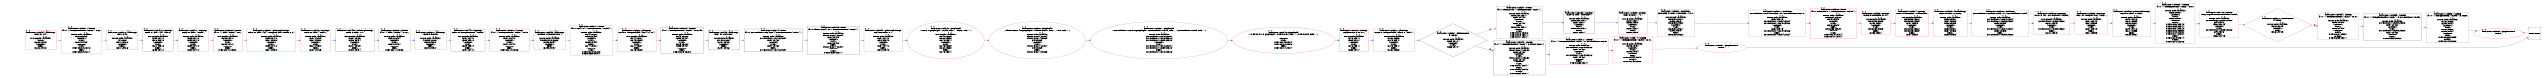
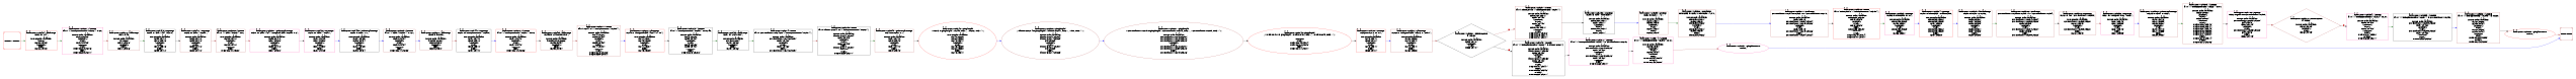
  digraph {
    rankdir=LR
    node [color=brown shape=box]
    edge [color=black fontcolor=red3]
+   n1 [color=red label="ENTRY - ENTRY" shape=Msquare]
    n2 [color=red label="astar_28877_29404 - addr_expr\n_8282 = (&(i));\n\nsource code variables:\ni(28861)\n_8282(29403)\nSCALARS:\nDEFS:\n_8282(29403)\n"]
    n3 [color=deeppink label="astar_28877_29267 - STORE\nif(1u) (*((TARGET_INDEX*)(_8282))) = 2u;\n\nsource code variables:\n_8282(29403)\nSCALARS:\nUSES:\n_8282(29403)\nVIRTUAL:\nUSES:\n_MEM_8238(29276)\nDEFS:\n_MEM_8239(29277)\n"]
    n4 [label="EXIT - EXIT" shape=Msquare]
    n5 [label="astar_28877_29517 - addr_expr\n_8310 = a2;\n\nsource code variables:\na2(28868)\n_8310(29516)\nSCALARS:\nDEFS:\n_8310(29516)\n"]
    n6 [color=black label="astar_28877_29473 - nop_expr\n_8299 = (char(*)[2]) (_8310);\n\nsource code variables:\n_8299(29472)\n_8310(29516)\nSCALARS:\nUSES:\n_8310(29516)\nDEFS:\n_8299(29472)\n"]
    n7 [label="astar_28877_29411 - nop_expr\n_8283 = (char*) (_8299);\n\nsource code variables:\n_8283(29410)\n_8299(29472)\nSCALARS:\nUSES:\n_8299(29472)\nDEFS:\n_8283(29410)\n"]
    n8 [label="astar_28877_29268 - STORE\nif(1u) (*((char*)(_8283))) = 0;\n\nsource code variables:\n_8283(29410)\nSCALARS:\nUSES:\n_8283(29410)\nVIRTUAL:\nDEFS:\n_MEM_8240(29280)\n"]
    n9 [color=deeppink label="astar_28877_29501 - pointer_plus_expr\n_8307 = (char(*)[2])(((unsigned char*)_8299) + 2);\n\nsource code variables:\n_8299(29472)\n_8307(29500)\nSCALARS:\nUSES:\n_8299(29472)\nDEFS:\n_8307(29500)\n"]
    n10 [color=deeppink label="astar_28877_29426 - nop_expr\n_8287 = (char*) (_8307);\n\nsource code variables:\n_8287(29425)\n_8307(29500)\nSCALARS:\nUSES:\n_8307(29500)\nDEFS:\n_8287(29425)\n"]
    n11 [color=black label="astar_28877_29435 - pointer_plus_expr\n_8290 = _8287 + 1;\n\nsource code variables:\n_8287(29425)\n_8290(29434)\nSCALARS:\nUSES:\n_8287(29425)\nDEFS:\n_8290(29434)\n"]
    n12 [label="astar_28877_29269 - STORE\nif(1u) (*((char*)(_8290))) = 127;\n\nsource code variables:\n_8290(29434)\nSCALARS:\nUSES:\n_8290(29434)\nVIRTUAL:\nDEFS:\n_MEM_8241(29283)\n"]
    n13 [label="astar_28877_29511 - addr_expr\n_8309 = frontier;\n\nsource code variables:\nfrontier(28867)\n_8309(29510)\nSCALARS:\nDEFS:\n_8309(29510)\n"]
    n14 [color=black label="astar_28877_29441 - nop_expr\n_8291 = (TARGET_TYPE*) (_8309);\n\nsource code variables:\n_8291(29440)\n_8309(29510)\nSCALARS:\nUSES:\n_8309(29510)\nDEFS:\n_8291(29440)\n"]
    n15 [color=red label="astar_28877_29270 - STORE\nif(1u) (*((TARGET_TYPE*)(_8291))) = 0u;\n\nsource code variables:\n_8291(29440)\nSCALARS:\nUSES:\n_8291(29440)\nVIRTUAL:\nDEFS:\n_MEM_8242(29286)\n"]
    n16 [label="astar_28877_29455 - addr_expr\n_8295 = (&(frontier_size));\n\nsource code variables:\nfrontier_size(28866)\n_8295(29454)\nSCALARS:\nDEFS:\n_8295(29454)\n"]
    n17 [label="astar_28877_29271 - LOAD\nif(1u) _8244 = (*((TARGET_TYPE*)(_8295)));\n\nsource code variables:\n_8244(29287)\n_8295(29454)\nSCALARS:\nUSES:\n_8295(29454)\nDEFS:\n_8244(29287)\nVIRTUAL:\nUSES:\n_MEM_8243(29288)\n_MEM_8399(29844)\n"]
    n18 [color=red label="astar_28877_29272 - plus_expr\n_8245 = (unsigned char)(_8244 + (1u));\n\nsource code variables:\n_8244(29287)\n_8245(29289)\nSCALARS:\nUSES:\n_8244(29287)\nDEFS:\n_8245(29289)\n"]
    n19 [color=black label="astar_28877_29273 - STORE\nif(1u) (*((TARGET_TYPE*)(_8295))) = _8245;\n\nsource code variables:\n_8245(29289)\n_8295(29454)\nSCALARS:\nUSES:\n_8245(29289)\n_8295(29454)\nVIRTUAL:\nDEFS:\n_MEM_8243(29288)\n"]
    n20 [color=black label="astar_28877_29463 - addr_expr\n_8297 = (&(current));\n\nsource code variables:\ncurrent(28864)\n_8297(29462)\nSCALARS:\nDEFS:\n_8297(29462)\n"]
    n21 [color=black label="astar_28877_29274 - LOAD\nif(1u) current_lsm_77_8246 = (*((TARGET_INDEX*)(_8297)));\n\nsource code variables:\ncurrent_lsm_77_8246(29291)\n_8297(29462)\nSCALARS:\nUSES:\n_8297(29462)\nDEFS:\ncurrent_lsm_77_8246(29291)\n"]
    n22 [color=black label="astar_28877_29275 - LOAD\nif(1u) i_lsm_76_8247 = (*((TARGET_INDEX*)(_8282)));\n\nsource code variables:\ni_lsm_76_8247(29294)\n_8282(29403)\nSCALARS:\nUSES:\n_8282(29403)\nDEFS:\ni_lsm_76_8247(29294)\nVIRTUAL:\nUSES:\n_MEM_8239(29277)\n"]
    n23 [label="astar_28877_29549 - pointer_plus_expr\n_8319 = _8291 + 1;\n\nsource code variables:\n_8291(29440)\n_8319(29548)\nSCALARS:\nUSES:\n_8291(29440)\nDEFS:\n_8319(29548)\n"]
    n24 [color=red label="astar_28877_29342 - gimple_phi\n/* _8273 = gimple_phi(<_8245, BB2>, <_8260, BB3>) */\n\nsource code variables:\n_8245(29289)\n_8260(29338)\n_8273(29341)\nSCALARS:\nUSES:\n_8245(29289)\n_8260(29338)\nDEFS:\n_8273(29341)\n" shape=""]
    n25 [label="astar_28877_29366 - gimple_phi\n/* i_lsm_76_8274 = gimple_phi(<i_lsm_76_8247, BB2>, <size, BB3>) */\n\nsource code variables:\ni_lsm_76_8247(29294)\ni_lsm_76_8274(29365)\nsize(29369)\nSCALARS:\nUSES:\ni_lsm_76_8247(29294)\nsize(29369)\nDEFS:\ni_lsm_76_8274(29365)\n" shape=""]
    n26 [label="astar_28877_29327 - gimple_phi\n/* current_lsm_77_8275 = gimple_phi(<current_lsm_77_8246, BB2>, <current_lsm_77_8259, BB3>) */\n\nsource code variables:\ncurrent_lsm_77_8246(29291)\ncurrent_lsm_77_8275(29326)\ncurrent_lsm_77_8259(29328)\nSCALARS:\nUSES:\ncurrent_lsm_77_8246(29291)\ncurrent_lsm_77_8259(29328)\nDEFS:\ncurrent_lsm_77_8275(29326)\n" shape=""]
    n27 [label="astar_28877_29297 - LOAD\nif(1u) min_8250 = (*((TARGET_TYPE*)(_8291)));\n\nsource code variables:\nmin_8250(29311)\n_8291(29440)\nSCALARS:\nUSES:\n_8291(29440)\nDEFS:\nmin_8250(29311)\nVIRTUAL:\nUSES:\n_MEM_8242(29286)\n_MEM_8249(29314)\n_MEM_8401(29847)\n"]
    n28 [color=black label="astar_28877_29298 - nop_expr\n_8251 = (char) (min_8250);\n\nsource code variables:\nmin_8250(29311)\n_8251(29317)\nSCALARS:\nUSES:\nmin_8250(29311)\nDEFS:\n_8251(29317)\n"]
    n29 [label="astar_28877_29299 - gt_expr\n_8252 = _8251 > (0);\n\nsource code variables:\n_8251(29317)\n_8252(29319)\nSCALARS:\nUSES:\n_8251(29317)\nDEFS:\n_8252(29319)\n"]
    n30 [label="astar_28877_29300 - cond_expr\nmin_8253 = _8252 ? min_8250 : 127u;\n\nsource code variables:\nmin_8250(29311)\n_8252(29319)\nmin_8253(29322)\nSCALARS:\nUSES:\nmin_8250(29311)\n_8252(29319)\nDEFS:\nmin_8253(29322)\n"]
    n31 [label="astar_28877_29301 - cond_expr\ncurrent_lsm_77_8254 = _8252 ? 0u : current_lsm_77_8275;\n\nsource code variables:\n_8252(29319)\ncurrent_lsm_77_8254(29324)\ncurrent_lsm_77_8275(29326)\nSCALARS:\nUSES:\n_8252(29319)\ncurrent_lsm_77_8275(29326)\nDEFS:\ncurrent_lsm_77_8254(29324)\n"]
    n32 [color=red label="astar_28877_29302 - LOAD\nif(1u) min_8255 = (*((TARGET_TYPE*)(_8319)));\n\nsource code variables:\nmin_8255(29329)\n_8319(29548)\nSCALARS:\nUSES:\n_8319(29548)\nDEFS:\nmin_8255(29329)\nVIRTUAL:\nUSES:\n_MEM_8249(29314)\n_MEM_8401(29847)\n"]
    n33 [color=deeppink label="astar_28877_29303 - ne_expr\n_8256 = min_8255 != (0u);\n\nsource code variables:\nmin_8255(29329)\n_8256(29331)\nSCALARS:\nUSES:\nmin_8255(29329)\nDEFS:\n_8256(29331)\n"]
    n34 [color=red label="astar_28877_29304 - ge_expr\n_8257 = min_8253 >= min_8255;\n\nsource code variables:\nmin_8253(29322)\nmin_8255(29329)\n_8257(29333)\nSCALARS:\nUSES:\nmin_8253(29322)\nmin_8255(29329)\nDEFS:\n_8257(29333)\n"]
    n35 [label="astar_28877_29305 - bit_and_expr\n_8258 = _8257 & _8256;\n\nsource code variables:\n_8256(29331)\n_8257(29333)\n_8258(29335)\nSCALARS:\nUSES:\n_8256(29331)\n_8257(29333)\nDEFS:\n_8258(29335)\n"]
    n36 [label="astar_28877_29306 - cond_expr\ncurrent_lsm_77_8259 = _8258 ? 1u : current_lsm_77_8254;\n\nsource code variables:\ncurrent_lsm_77_8254(29324)\ncurrent_lsm_77_8259(29328)\n_8258(29335)\nSCALARS:\nUSES:\ncurrent_lsm_77_8254(29324)\n_8258(29335)\nDEFS:\ncurrent_lsm_77_8259(29328)\n"]
    n37 [label="astar_28877_29308 - nop_expr\n_8261 = (int) (current_lsm_77_8259);\n\nsource code variables:\ncurrent_lsm_77_8259(29328)\n_8261(29343)\nSCALARS:\nUSES:\ncurrent_lsm_77_8259(29328)\nDEFS:\n_8261(29343)\n"]
    n38 [color=deeppink label="astar_28877_29556 - nop_expr\n_8321 = (unsigned long) (_8261);\n\nsource code variables:\n_8261(29343)\n_8321(29555)\nSCALARS:\nUSES:\n_8261(29343)\nDEFS:\n_8321(29555)\n"]
    n39 [label="astar_28877_29562 - pointer_plus_expr\n_8323 = _8291 + _8321;\n\nsource code variables:\n_8291(29440)\n_8321(29555)\n_8323(29561)\nSCALARS:\nUSES:\n_8291(29440)\n_8321(29555)\nDEFS:\n_8323(29561)\n"]
    n40 [label="astar_28877_29309 - STORE\nif(1u) (*((TARGET_TYPE*)(_8323))) = 0u;\n\nsource code variables:\n_8323(29561)\nSCALARS:\nUSES:\n_8323(29561)\nVIRTUAL:\nUSES:\n_MEM_8262(29346)\n_MEM_8263(29347)\n_MEM_8264(29348)\n_MEM_8402(29850)\n_MEM_8403(29852)\n_MEM_8404(29854)\nDEFS:\n_MEM_8249(29314)\nOVERS:\n_MEM_8242(29286)\n"]
    n41 [color=deeppink label="astar_28877_29706 - eq_expr\n_8362 = goal == current_lsm_77_8259;\n\nsource code variables:\ncurrent_lsm_77_8259(29328)\ngoal(29376)\n_8362(29705)\nSCALARS:\nUSES:\ncurrent_lsm_77_8259(29328)\ngoal(29376)\nDEFS:\n_8362(29705)\n"]
    n42 [label="astar_28877_29310 - READ_COND\nif (_8362)\n\nsource code variables:\n_8362(29705)\nSCALARS:\nUSES:\n_8362(29705)\n" shape=diamond]
    n43 [color=deeppink label="astar_28877_29354 - STORE\nif(1u) (*((TARGET_INDEX*)(_8282))) = 2u;\n\nsource code variables:\n_8282(29403)\nSCALARS:\nUSES:\n_8282(29403)\nVIRTUAL:\nDEFS:\n_MEM_8267(29351)\nOVERS:\n_MEM_8239(29277)\n"]
    n44 [color=black label="astar_28877_29355 - STORE\nif(1u) (*((TARGET_INDEX*)(_8297))) = current_lsm_77_8259;\n\nsource code variables:\ncurrent_lsm_77_8259(29328)\n_8297(29462)\nSCALARS:\nUSES:\ncurrent_lsm_77_8259(29328)\n_8297(29462)\nVIRTUAL:\nDEFS:\n_MEM_8268(29352)\n"]
    n45 [label="astar_28877_29358 - STORE\nif(1u) (*((TARGET_TYPE*)(_8295))) = _8260;\n\nsource code variables:\n_8260(29338)\n_8295(29454)\nSCALARS:\nUSES:\n_8260(29338)\n_8295(29454)\nVIRTUAL:\nDEFS:\n_MEM_8269(29353)\nOVERS:\n_MEM_8243(29288)\n"]
    n46 [color=red label="astar_28877_29830 - gimple_return\nreturn ;\n\n" shape=""]
    n47 [color=red label="astar_28877_29848 - gimple_phi\n/* _MEM_8401 = gimple_phi(<_MEM_8400, BB2>, <_MEM_8249, BB3>) */\n\nVIRTUAL:\nUSES:\n_MEM_8249(29314)\n_MEM_8400(29846)\nDEFS:\n_MEM_8401(29847)\n" shape=""]
    n48 [color=red label="astar_28877_29708 - ne_expr\n_8363 = _8273 != (0u);\n\nsource code variables:\n_8273(29341)\n_8363(29707)\nSCALARS:\nUSES:\n_8273(29341)\nDEFS:\n_8363(29707)\n"]
    n49 [label="astar_28877_29307 - plus_expr\n_8260 = (unsigned char)(_8273 + (255u));\n\nsource code variables:\n_8260(29338)\n_8273(29341)\nSCALARS:\nUSES:\n_8273(29341)\nDEFS:\n_8260(29338)\n"]
    n50 [color=black label="astar_28877_29381 - READ_COND\nif (_8363)\n\nsource code variables:\n_8363(29707)\nSCALARS:\nUSES:\n_8363(29707)\n" shape=diamond]
    n51 [color=black label="astar_28877_29349 - STORE\nif(1u) (*((TARGET_INDEX*)(_8282))) = i_lsm_76_8274;\n\nsource code variables:\ni_lsm_76_8274(29365)\n_8282(29403)\nSCALARS:\nUSES:\ni_lsm_76_8274(29365)\n_8282(29403)\nVIRTUAL:\nUSES:\n_MEM_8401(29847)\nDEFS:\n_MEM_8262(29346)\nOVERS:\n_MEM_8239(29277)\n"]
    n52 [color=deeppink label="astar_28877_29371 - STORE\nif(1u) (*((TARGET_INDEX*)(_8297))) = current_lsm_77_8275;\n\nsource code variables:\ncurrent_lsm_77_8275(29326)\n_8297(29462)\nSCALARS:\nUSES:\ncurrent_lsm_77_8275(29326)\n_8297(29462)\nVIRTUAL:\nDEFS:\n_MEM_8263(29347)\n"]
    n53 [color=deeppink label="astar_28877_29374 - STORE\nif(1u) (*((TARGET_TYPE*)(_8295))) = 0u;\n\nsource code variables:\n_8295(29454)\nSCALARS:\nUSES:\n_8295(29454)\nVIRTUAL:\nDEFS:\n_MEM_8264(29348)\nOVERS:\n_MEM_8243(29288)\n"]
    n54 [color=deeppink label="astar_28877_29831 - gimple_return\nreturn ;\n\n" shape=""]
+   n1 -> n2 [color=darkgreen]
    n2 -> n3 [color=darkgreen]
    n3 -> n5 [color=brown]
    n5 -> n6 [color=darkgreen]
    n6 -> n7
    n7 -> n8 [color=brown]
    n8 -> n9 [color=brown]
    n9 -> n10
    n10 -> n11 [color=blue]
    n11 -> n12 [color=blue]
    n12 -> n13 [color=blue]
    n13 -> n14 [color=brown]
    n14 -> n15 [color=blue]
    n15 -> n16
    n16 -> n17 [color=brown]
    n17 -> n18 [color=blue]
    n18 -> n19
    n19 -> n20 [color=darkgreen]
    n20 -> n21 [color=darkgreen]
    n21 -> n22 [color=brown]
    n22 -> n23 [color=darkgreen]
    n23 -> n24
    n24 -> n25 [color=blue]
    n25 -> n26 [color=blue]
    n26 -> n47
    n27 -> n28
    n28 -> n29 [color=blue]
    n29 -> n30 [color=darkgreen]
    n30 -> n31 [color=blue]
    n31 -> n32
    n32 -> n33 [color=darkgreen]
    n33 -> n34 [color=blue]
    n34 -> n35 [color=blue]
    n35 -> n36 [color=darkgreen]
    n36 -> n37
    n37 -> n38 [color=brown]
    n38 -> n39 [color=blue]
    n39 -> n40 [color=darkgreen]
    n40 -> n41
    n41 -> n42 [color=brown]
    n42 -> n43 [label=T]
    n43 -> n44 [color=darkgreen]
    n44 -> n45 [color=blue]
    n45 -> n46
-   n4 -> n46 [color=brown]
+   n46 -> n4 [color=brown]
    n47 -> n48
    n48 -> n49 [color=blue]
    n49 -> n50 [color=brown]
    n50 -> n27 [color=brown label=T]
    n50 -> n51 [label=F]
    n51 -> n52
    n52 -> n53
    n53 -> n54 [color=brown]
    n54 -> n4 [color=blue]
  }
